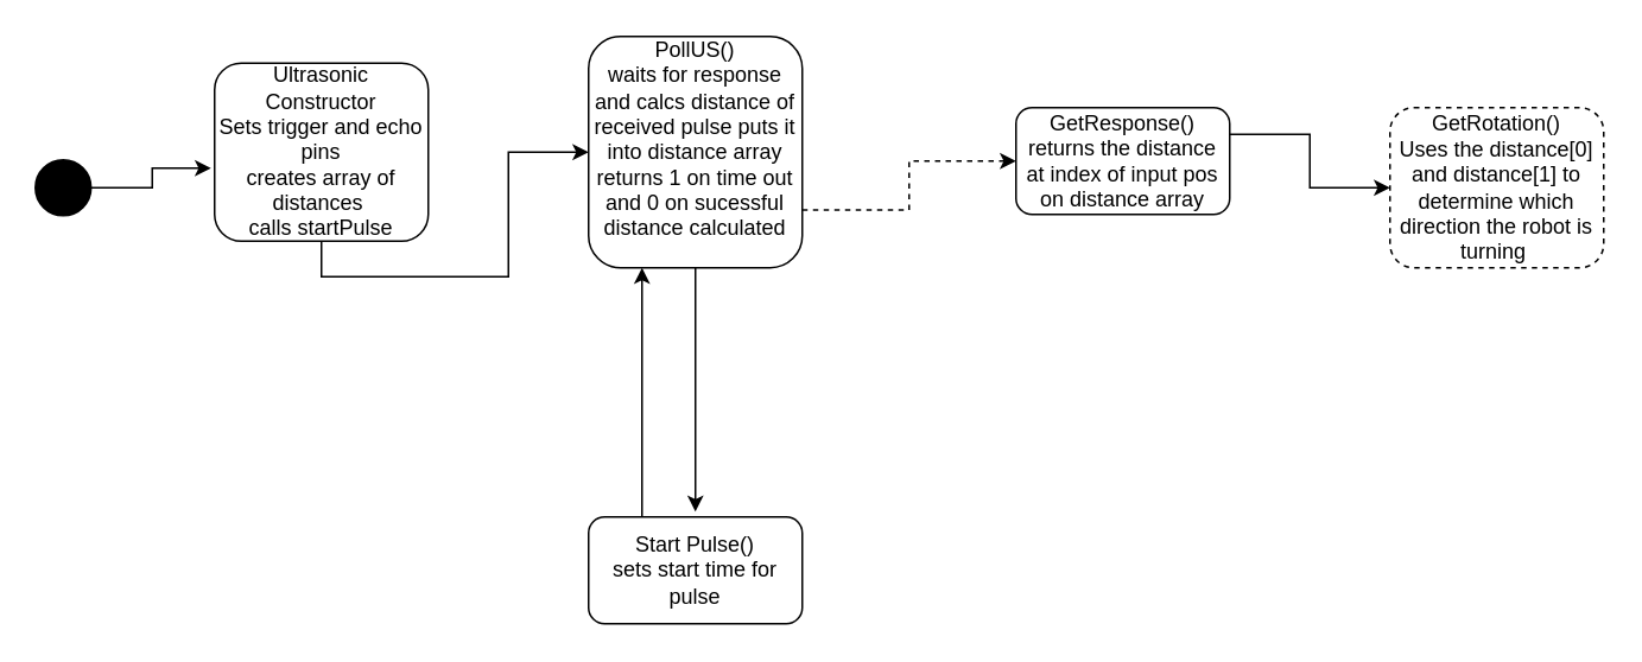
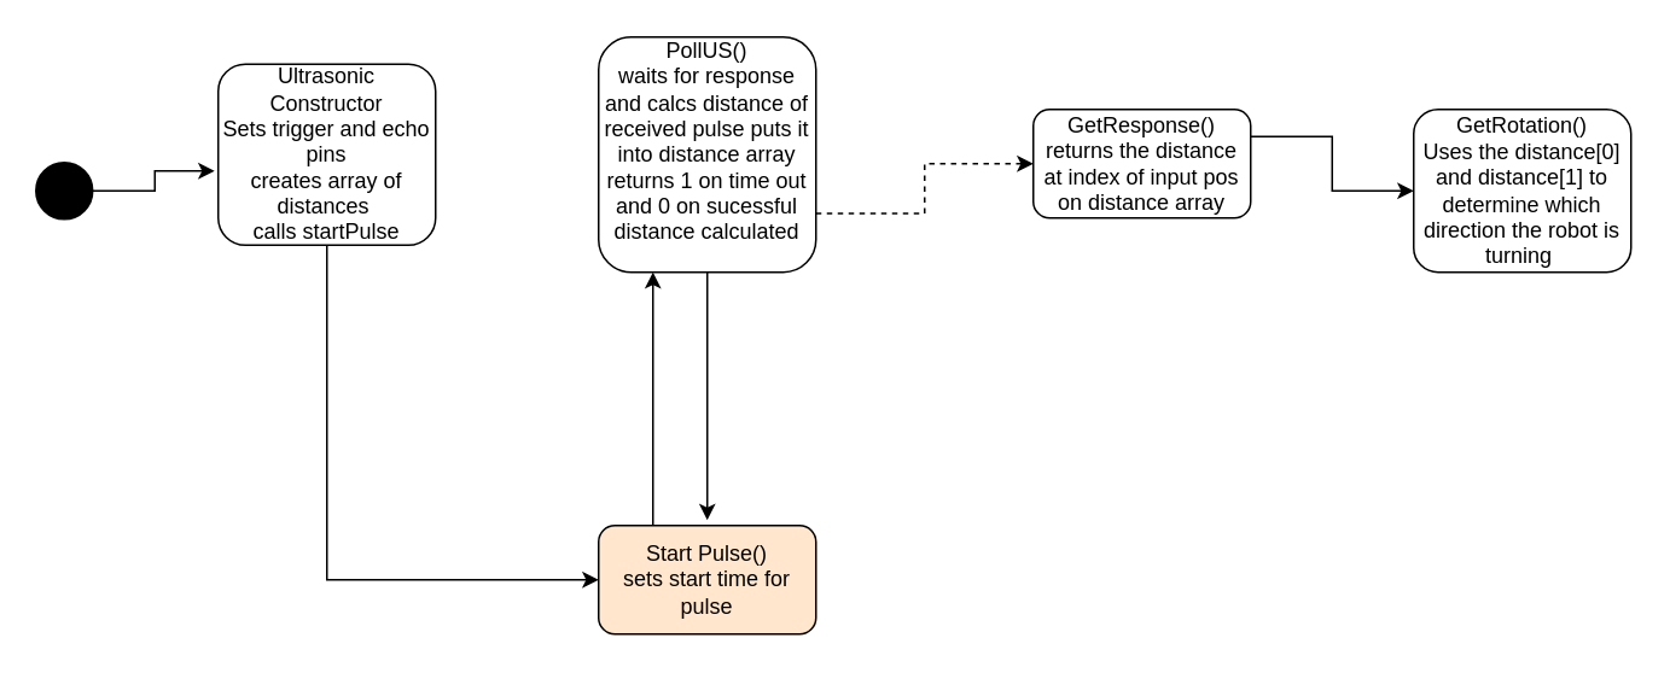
  <mxCell id="0" />
  <mxCell id="1" parent="0" />
  <mxCell id="2" style="edgeStyle=orthogonalEdgeStyle;rounded=0;orthogonalLoop=1;jettySize=auto;html=1;exitX=0.25;exitY=0;exitDx=0;exitDy=0;entryX=0.25;entryY=1;entryDx=0;entryDy=0;" parent="1" source="3" target="6" edge="1"><mxGeometry relative="1" as="geometry" /></mxCell>
- <mxCell id="3" value="Start Pulse()&lt;br&gt;sets start time for pulse" style="whiteSpace=wrap;html=1;rounded=1;" parent="1" vertex="1"><mxGeometry x="330" y="290" width="120" height="60" as="geometry" /></mxCell>
+ <mxCell id="3" value="Start Pulse()&lt;br&gt;sets start time for pulse" style="whiteSpace=wrap;html=1;rounded=1;fillColor=#ffe6cc;" parent="1" vertex="1"><mxGeometry x="330" y="290" width="120" height="60" as="geometry" /></mxCell>
  <mxCell id="4" style="edgeStyle=orthogonalEdgeStyle;rounded=0;orthogonalLoop=1;jettySize=auto;html=1;exitX=0.5;exitY=1;exitDx=0;exitDy=0;" parent="1" source="6" edge="1"><mxGeometry relative="1" as="geometry"><mxPoint x="390" y="287" as="targetPoint" /><Array as="points"><mxPoint x="390" y="287" /></Array></mxGeometry></mxCell>
  <mxCell id="5" style="edgeStyle=orthogonalEdgeStyle;rounded=0;orthogonalLoop=1;jettySize=auto;html=1;exitX=1;exitY=0.75;exitDx=0;exitDy=0;entryX=0;entryY=0.5;entryDx=0;entryDy=0;dashed=1;" edge="1" parent="1" source="6" target="8"><mxGeometry relative="1" as="geometry" /></mxCell>
  <mxCell id="6" value="PollUS()&lt;br&gt;waits for response and calcs distance of received pulse puts it into distance array&lt;br&gt;returns 1 on time out and 0 on sucessful distance calculated&lt;br&gt;&amp;nbsp;" style="rounded=1;whiteSpace=wrap;html=1;" parent="1" vertex="1"><mxGeometry x="330" y="20" width="120" height="130" as="geometry" /></mxCell>
  <mxCell id="7" style="edgeStyle=orthogonalEdgeStyle;rounded=0;orthogonalLoop=1;jettySize=auto;html=1;exitX=1;exitY=0.25;exitDx=0;exitDy=0;entryX=0;entryY=0.5;entryDx=0;entryDy=0;" edge="1" parent="1" source="8" target="9"><mxGeometry relative="1" as="geometry" /></mxCell>
  <mxCell id="8" value="GetResponse()&lt;br&gt;returns the distance at index of input pos on distance array" style="rounded=1;whiteSpace=wrap;html=1;" parent="1" vertex="1"><mxGeometry x="570" y="60" width="120" height="60" as="geometry" /></mxCell>
- <mxCell id="9" value="GetRotation()&lt;br&gt;Uses the distance[0] and distance[1] to determine which direction the robot is turning&amp;nbsp;" style="whiteSpace=wrap;html=1;rounded=1;dashed=1;" parent="1" vertex="1"><mxGeometry x="780" y="60" width="120" height="90" as="geometry" /></mxCell>
- <mxCell id="10" style="edgeStyle=orthogonalEdgeStyle;rounded=0;orthogonalLoop=1;jettySize=auto;html=1;exitX=0.5;exitY=1;exitDx=0;exitDy=0;" parent="1" source="11" target="6" edge="1"><mxGeometry relative="1" as="geometry" /></mxCell>
+ <mxCell id="9" value="GetRotation()&lt;br&gt;Uses the distance[0] and distance[1] to determine which direction the robot is turning&amp;nbsp;" style="whiteSpace=wrap;html=1;rounded=1;" parent="1" vertex="1"><mxGeometry x="780" y="60" width="120" height="90" as="geometry" /></mxCell>
+ <mxCell id="10" style="edgeStyle=orthogonalEdgeStyle;rounded=0;orthogonalLoop=1;jettySize=auto;html=1;exitX=0.5;exitY=1;exitDx=0;exitDy=0;entryX=0;entryY=0.5;entryDx=0;entryDy=0;" parent="1" source="11" target="3" edge="1"><mxGeometry relative="1" as="geometry" /></mxCell>
  <mxCell id="11" value="Ultrasonic Constructor&lt;br&gt;Sets trigger and echo pins&lt;br&gt;creates array of distances&amp;nbsp;&lt;br&gt;calls startPulse" style="whiteSpace=wrap;html=1;rounded=1;" parent="1" vertex="1"><mxGeometry x="120" y="35" width="120" height="100" as="geometry" /></mxCell>
  <mxCell id="12" style="edgeStyle=orthogonalEdgeStyle;rounded=0;orthogonalLoop=1;jettySize=auto;html=1;entryX=-0.017;entryY=0.59;entryDx=0;entryDy=0;entryPerimeter=0;" edge="1" parent="1" source="13" target="11"><mxGeometry relative="1" as="geometry" /></mxCell>
  <mxCell id="13" value="" style="html=1;overflow=block;blockSpacing=1;whiteSpace=wrap;ellipse;fillColor=#000000;whiteSpace=wrap;fontSize=13;spacing=0;strokeOpacity=100;fillOpacity=100;rounded=1;absoluteArcSize=1;arcSize=9;strokeWidth=2.3;" vertex="1" parent="1"><mxGeometry x="20" y="90" width="30" height="30" as="geometry" /></mxCell>
